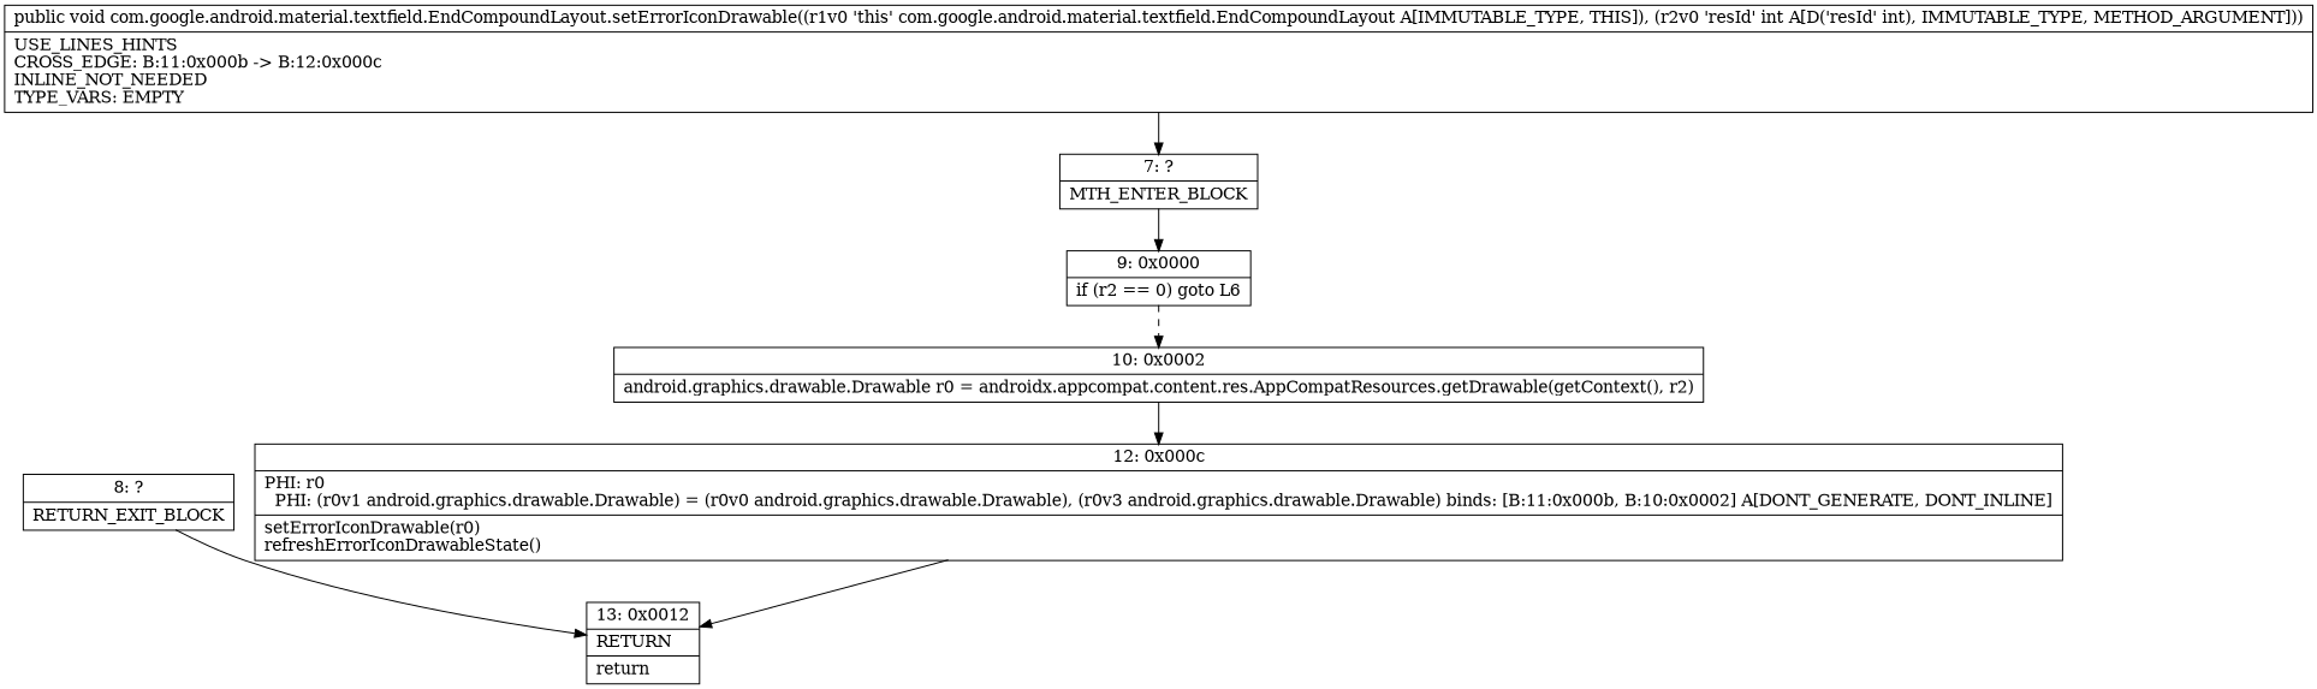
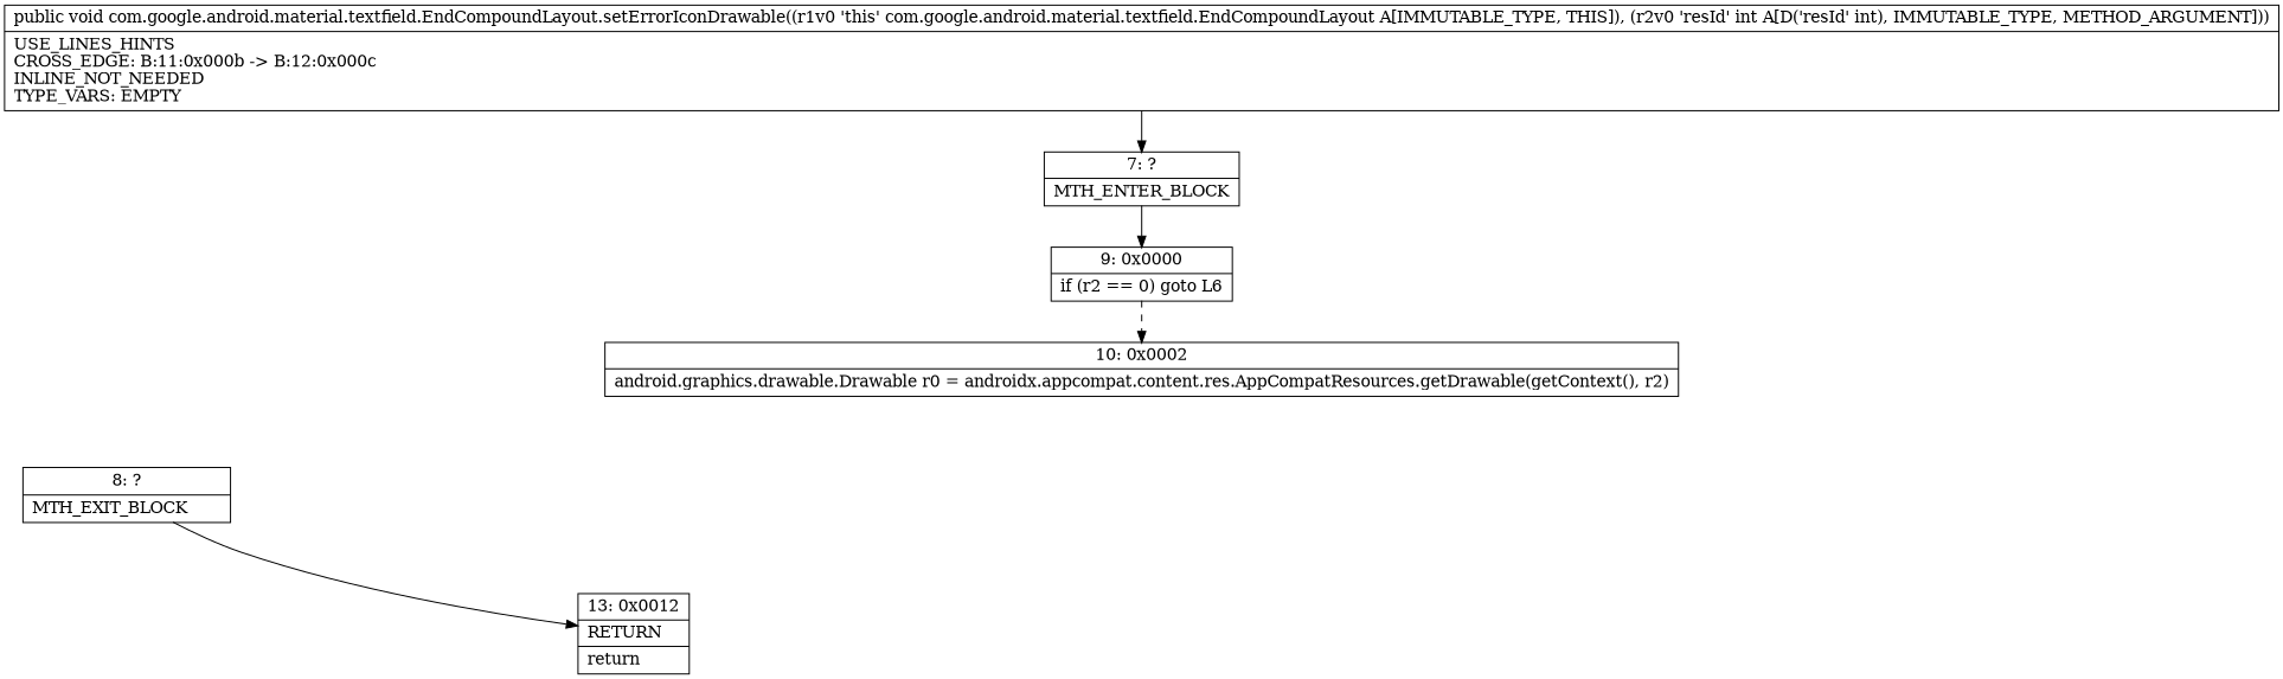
  digraph {
    node [shape=record]
    n1 [label="{7\:\ ?|MTH_ENTER_BLOCK\l}"]
    n2 [label="{9\:\ 0x0000|if (r2 == 0) goto L6\l}"]
    n3 [label="{10\:\ 0x0002|android.graphics.drawable.Drawable r0 = androidx.appcompat.content.res.AppCompatResources.getDrawable(getContext(), r2)\l}"]
-   n4 [label="{12\:\ 0x000c|PHI: r0 \l  PHI: (r0v1 android.graphics.drawable.Drawable) = (r0v0 android.graphics.drawable.Drawable), (r0v3 android.graphics.drawable.Drawable) binds: [B:11:0x000b, B:10:0x0002] A[DONT_GENERATE, DONT_INLINE]\l|setErrorIconDrawable(r0)\lrefreshErrorIconDrawableState()\l}"]
    n5 [label="{13\:\ 0x0012|RETURN\l|return\l}"]
-   n6 [label="{8\:\ ?|RETURN_EXIT_BLOCK\l}"]
+   n6 [label="{8\:\ ?|MTH_EXIT_BLOCK\l}"]
    n7 [label="{public void com.google.android.material.textfield.EndCompoundLayout.setErrorIconDrawable((r1v0 'this' com.google.android.material.textfield.EndCompoundLayout A[IMMUTABLE_TYPE, THIS]), (r2v0 'resId' int A[D('resId' int), IMMUTABLE_TYPE, METHOD_ARGUMENT]))  | USE_LINES_HINTS\lCROSS_EDGE: B:11:0x000b \-\> B:12:0x000c\lINLINE_NOT_NEEDED\lTYPE_VARS: EMPTY\l}"]
    n1 -> n2
    n2 -> n3 [style=dashed]
-   n3 -> n4
-   n4 -> n5
    n6 -> n5
    n7 -> n1
  }
